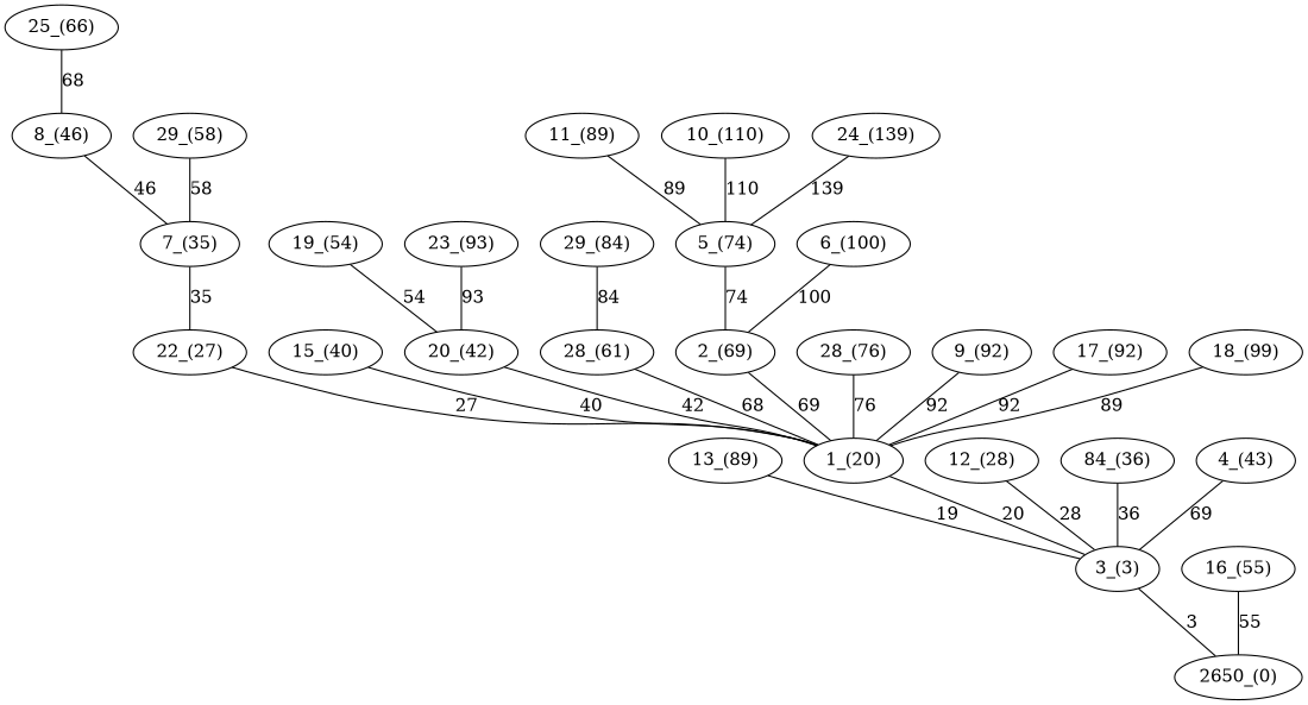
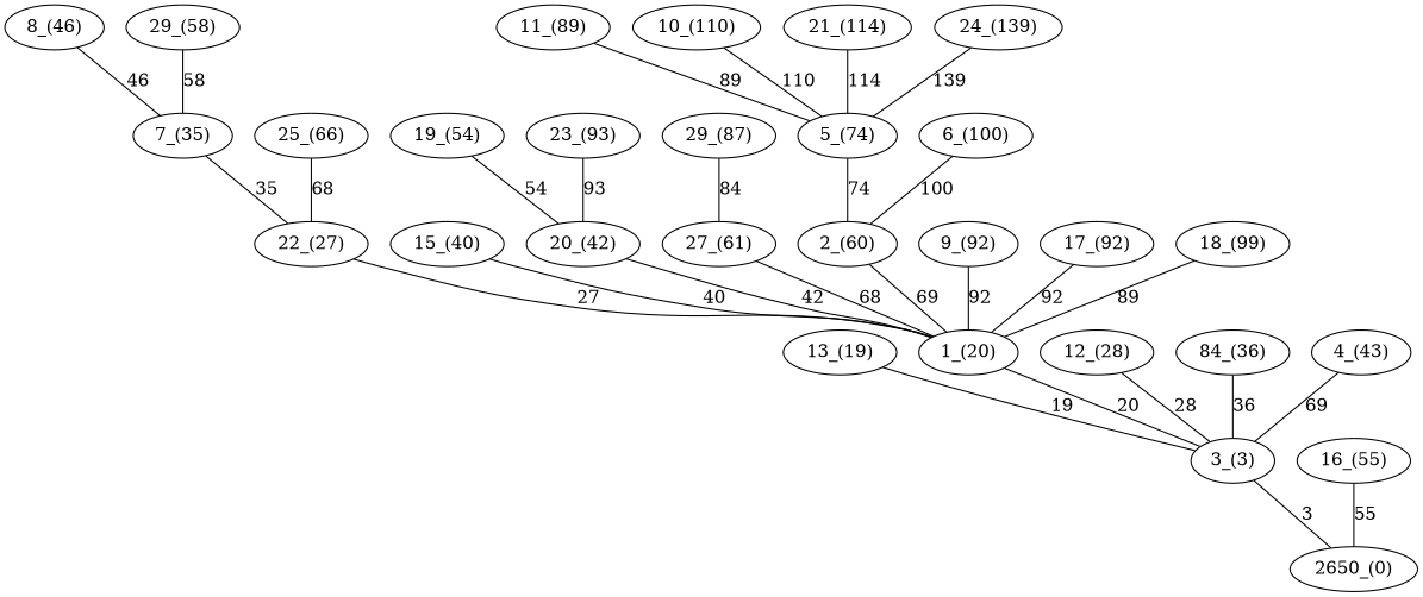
  graph {
    node [weight=92]
    edge [weight=92]
    "2650_(0)" [weight=0]
    "3_(3)" [weight=3]
-   "13_(19)" [weight=19 label="13_(89)"]
+   "13_(19)" [weight=19]
    "1_(20)" [weight=20]
    "22_(27)" [weight=27]
    "12_(28)" [weight=28]
    "7_(35)" [weight=35]
    n8 [label="84_(36)" weight=36]
    "15_(40)" [weight=40]
    "20_(42)" [weight=42]
    "4_(43)" [weight=43]
    "8_(46)" [weight=46]
    "19_(54)" [weight=54]
    "16_(55)" [weight=55]
    n15 [label="29_(58)" weight=58]
-   "27_(61)" [weight=61 label="28_(61)"]
+   "27_(61)" [weight=61]
    n17 [label="25_(66)" weight=68]
-   "2_(69)" [weight=69]
+   "2_(69)" [weight=69 label="2_(60)"]
    "5_(74)" [weight=74]
-   "28_(76)" [weight=76]
-   "29_(84)" [weight=84]
+   "29_(84)" [weight=84 label="29_(87)"]
    "11_(89)" [weight=89]
    "9_(92)"
    "17_(92)"
    "23_(93)" [weight=93]
    "18_(99)" [weight=99]
    "6_(100)" [weight=100]
    "10_(110)" [weight=110]
+   "21_(114)" [weight=114]
    "24_(139)" [weight=139]
    "3_(3)" -- "2650_(0)" [label=3 weight=3]
    "13_(19)" -- "3_(3)" [label=19 weight=19]
    "1_(20)" -- "3_(3)" [label=20 weight=20]
    "22_(27)" -- "1_(20)" [label=27 weight=27]
    "12_(28)" -- "3_(3)" [label=28 weight=28]
    "7_(35)" -- "22_(27)" [label=35 weight=35]
    n8 -- "3_(3)" [label=36 weight=36]
    "15_(40)" -- "1_(20)" [label=40 weight=40]
    "20_(42)" -- "1_(20)" [label=42 weight=42]
    "4_(43)" -- "3_(3)" [label=69 weight=43]
    "8_(46)" -- "7_(35)" [label=46 weight=46]
    "19_(54)" -- "20_(42)" [label=54 weight=54]
    "16_(55)" -- "2650_(0)" [label=55 weight=55]
    n15 -- "7_(35)" [label=58 weight=58]
    "27_(61)" -- "1_(20)" [label=68 weight=61]
-   n17 -- "8_(46)" [label=68 weight=68]
+   n17 -- "22_(27)" [label=68 weight=68]
    "2_(69)" -- "1_(20)" [label=69 weight=69]
    "5_(74)" -- "2_(69)" [label=74 weight=74]
-   "28_(76)" -- "1_(20)" [label=76 weight=76]
    "29_(84)" -- "27_(61)" [label=84 weight=84]
    "11_(89)" -- "5_(74)" [label=89 weight=89]
    "9_(92)" -- "1_(20)" [label=92]
    "17_(92)" -- "1_(20)" [label=92]
    "23_(93)" -- "20_(42)" [label=93 weight=93]
    "18_(99)" -- "1_(20)" [label=89 weight=99]
    "6_(100)" -- "2_(69)" [label=100 weight=100]
    "10_(110)" -- "5_(74)" [label=110 weight=110]
+   "21_(114)" -- "5_(74)" [label=114 weight=114]
    "24_(139)" -- "5_(74)" [label=139 weight=139]
  }
